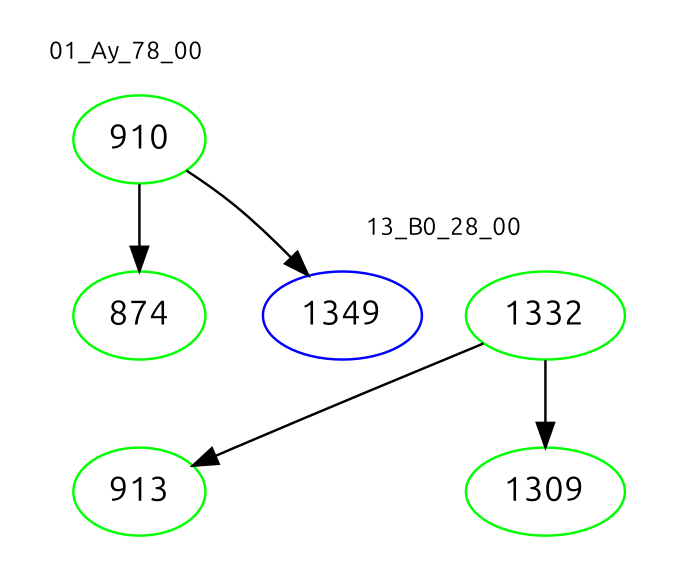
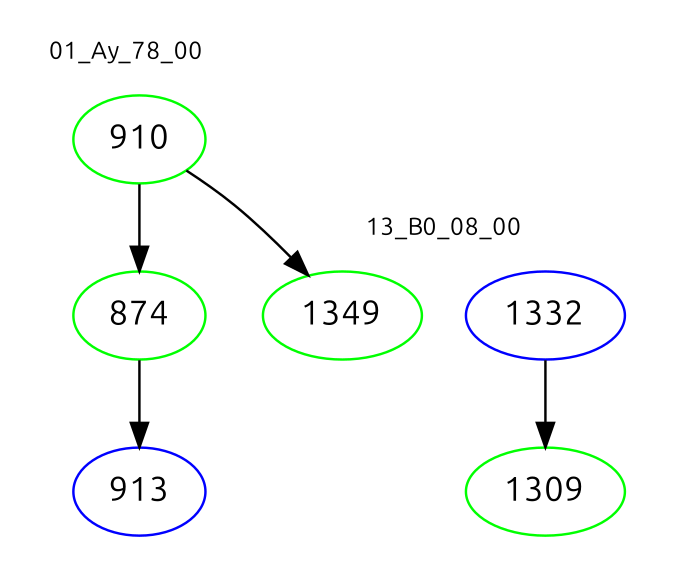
  digraph {
    fontname=Ubuntu
    node [color=green fontname=Ubuntu]
    edge [color=black fontname=Ubuntu]
    n1 [label=910]
    n2 [label=874]
-   n3 [label=913]
-   n4 [label=1332]
+   n3 [color=blue label=913]
+   n4 [color=blue label=1332]
    n5 [label=1309]
-   n6 [color=blue label=1349]
+   n6 [label=1349]
    subgraph cluster_1 {
      color=white
      fontsize=10
      label="01_Ay_78_00"
      n1
      n2
      n3
    }
    subgraph cluster_2 {
      color=white
      fontsize=10
-     label="13_B0_28_00"
+     label="13_B0_08_00"
      n4
      n5
      n6
    }
    n1 -> n2
    n1 -> n6
-   n4 -> n3
+   n2 -> n3
    n4 -> n5
  }
